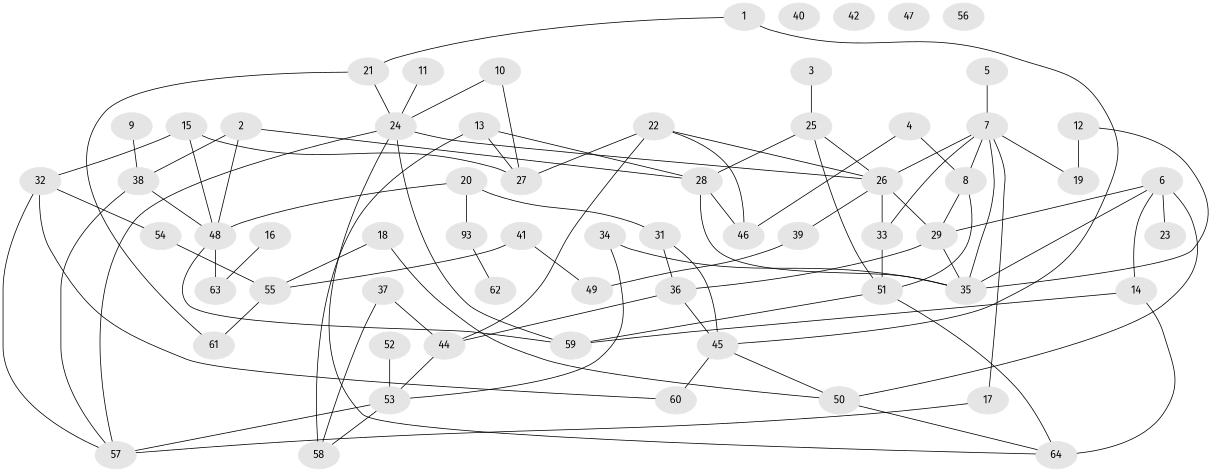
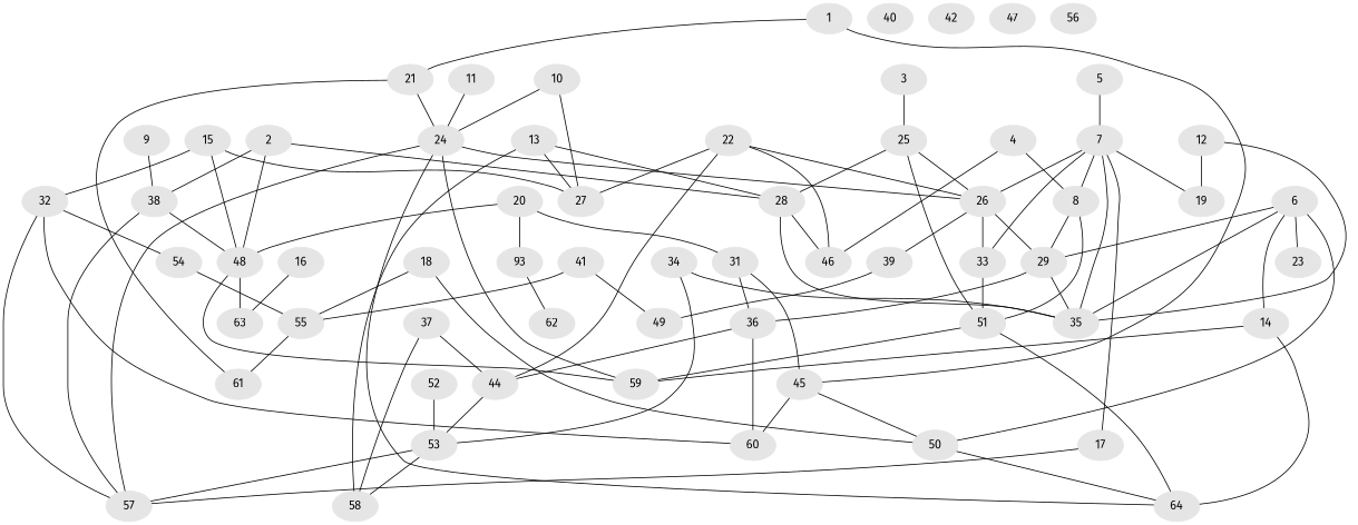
  graph {
    fontname="Fira Sans"
    node [color=gray90 fontname="Fira Sans" style=filled]
    edge [fontname="Fira Sans"]
    1
    21
    45
    24
    61
    50
    60
    2
    28
    38
    48
    46
    35
    57
    59
    63
    3
    25
    26
    51
    4
    8
    29
    5
    7
    17
    19
    33
    6
    14
    23
    64
    36
    39
    9
    10
    27
    11
    12
    13
    58
    15
    32
    54
    16
    18
    55
    20
    31
    n50 [label=93]
    62
    22
    44
    53
    49
    34
    37
    40
    41
    42
    47
    52
    56
    1 -- 21
    1 -- 45
    21 -- 24
    21 -- 61
    45 -- 50
    45 -- 60
    24 -- 57
    24 -- 59
    24 -- 26
    24 -- 64
    50 -- 64
    2 -- 28
    2 -- 38
    2 -- 48
    28 -- 46
    28 -- 35
    38 -- 48
    38 -- 57
    48 -- 59
    48 -- 63
    3 -- 25
    25 -- 28
    25 -- 26
    25 -- 51
    26 -- 29
    26 -- 33
    26 -- 39
    51 -- 59
    51 -- 64
    4 -- 46
    4 -- 8
    8 -- 51
    8 -- 29
    29 -- 35
    29 -- 36
    5 -- 7
    7 -- 35
    7 -- 26
    7 -- 8
    7 -- 17
    7 -- 19
    7 -- 33
    17 -- 57
    33 -- 51
    6 -- 50
    6 -- 35
    6 -- 29
    6 -- 14
    6 -- 23
    14 -- 59
    14 -- 64
-   36 -- 45
+   36 -- 60
    36 -- 44
    39 -- 49
    9 -- 38
    10 -- 24
    10 -- 27
    11 -- 24
    12 -- 35
    12 -- 19
    13 -- 28
    13 -- 27
    13 -- 58
    15 -- 48
    15 -- 27
    15 -- 32
    32 -- 60
    32 -- 57
    32 -- 54
    54 -- 55
    16 -- 63
    18 -- 50
    18 -- 55
    55 -- 61
    20 -- 48
    20 -- 31
    20 -- n50
    31 -- 45
    31 -- 36
    n50 -- 62
    22 -- 46
    22 -- 26
    22 -- 27
    22 -- 44
    44 -- 53
    53 -- 57
    53 -- 58
    34 -- 35
    34 -- 53
    37 -- 58
    37 -- 44
    41 -- 55
    41 -- 49
    52 -- 53
  }
